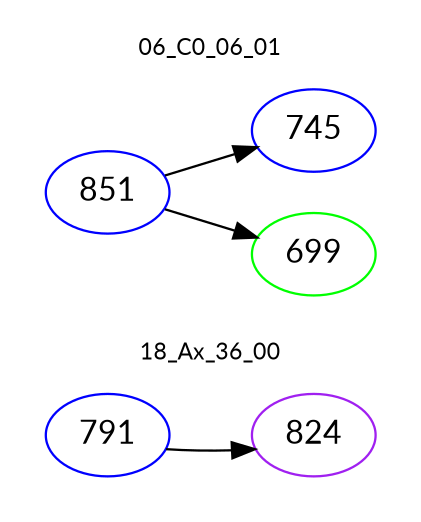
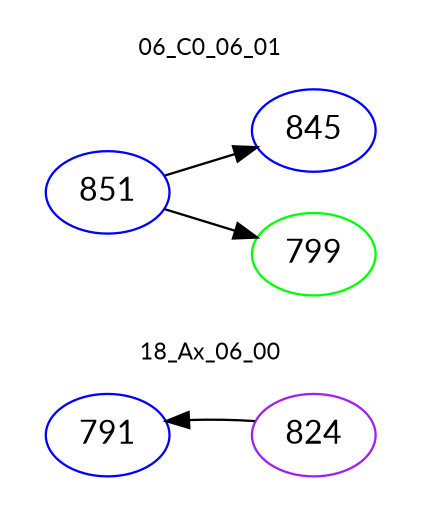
  digraph {
    fontname=Lato
    rankdir=LR
    node [color=blue fontname=Lato]
    edge [color=black fontname=Lato]
    n1 [label=791]
    n2 [color=purple label=824]
    n3 [label=851]
-   n4 [color=green label=699]
-   n5 [label=745]
+   n4 [color=green label=799]
+   n5 [label=845]
    subgraph cluster_1 {
      color=white
      fontsize=10
-     label="18_Ax_36_00"
+     label="18_Ax_06_00"
      n1
      n2
    }
    subgraph cluster_2 {
      color=white
      fontsize=10
      label="06_C0_06_01"
      n3
      n4
      n5
    }
-   n1 -> n2
+   n2 -> n1
    n3 -> n4
    n3 -> n5
  }
